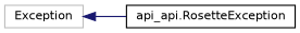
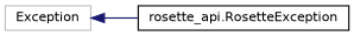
  digraph {
    rankdir=LR
    node [fillcolor=white fontname=Helvetica fontsize=10 shape=record style=filled]
    n1 [color=grey75 height=0.2 label=Exception width=0.4]
-   n2 [color=black height=0.2 label="api_api.RosetteException" width=0.4]
+   n2 [color=black height=0.2 label="rosette_api.RosetteException" width=0.4]
    n1 -> n2 [color=midnightblue dir=back fontname=Helvetica fontsize=10 labelfontname=Helvetica labelfontsize=10 style=solid]
  }
